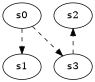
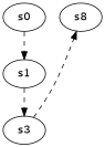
  digraph {
    node [player=1]
    edge [style=dashed]
    s0
    s1
    s3
-   s2 [player=0]
+   s2 [player=0 label=s8]
    s0 -> s1
-   s0 -> s3
+   s1 -> s3
    s3 -> s2 [constraint="time == 1 || time == 4 || time == 10"]
  }
